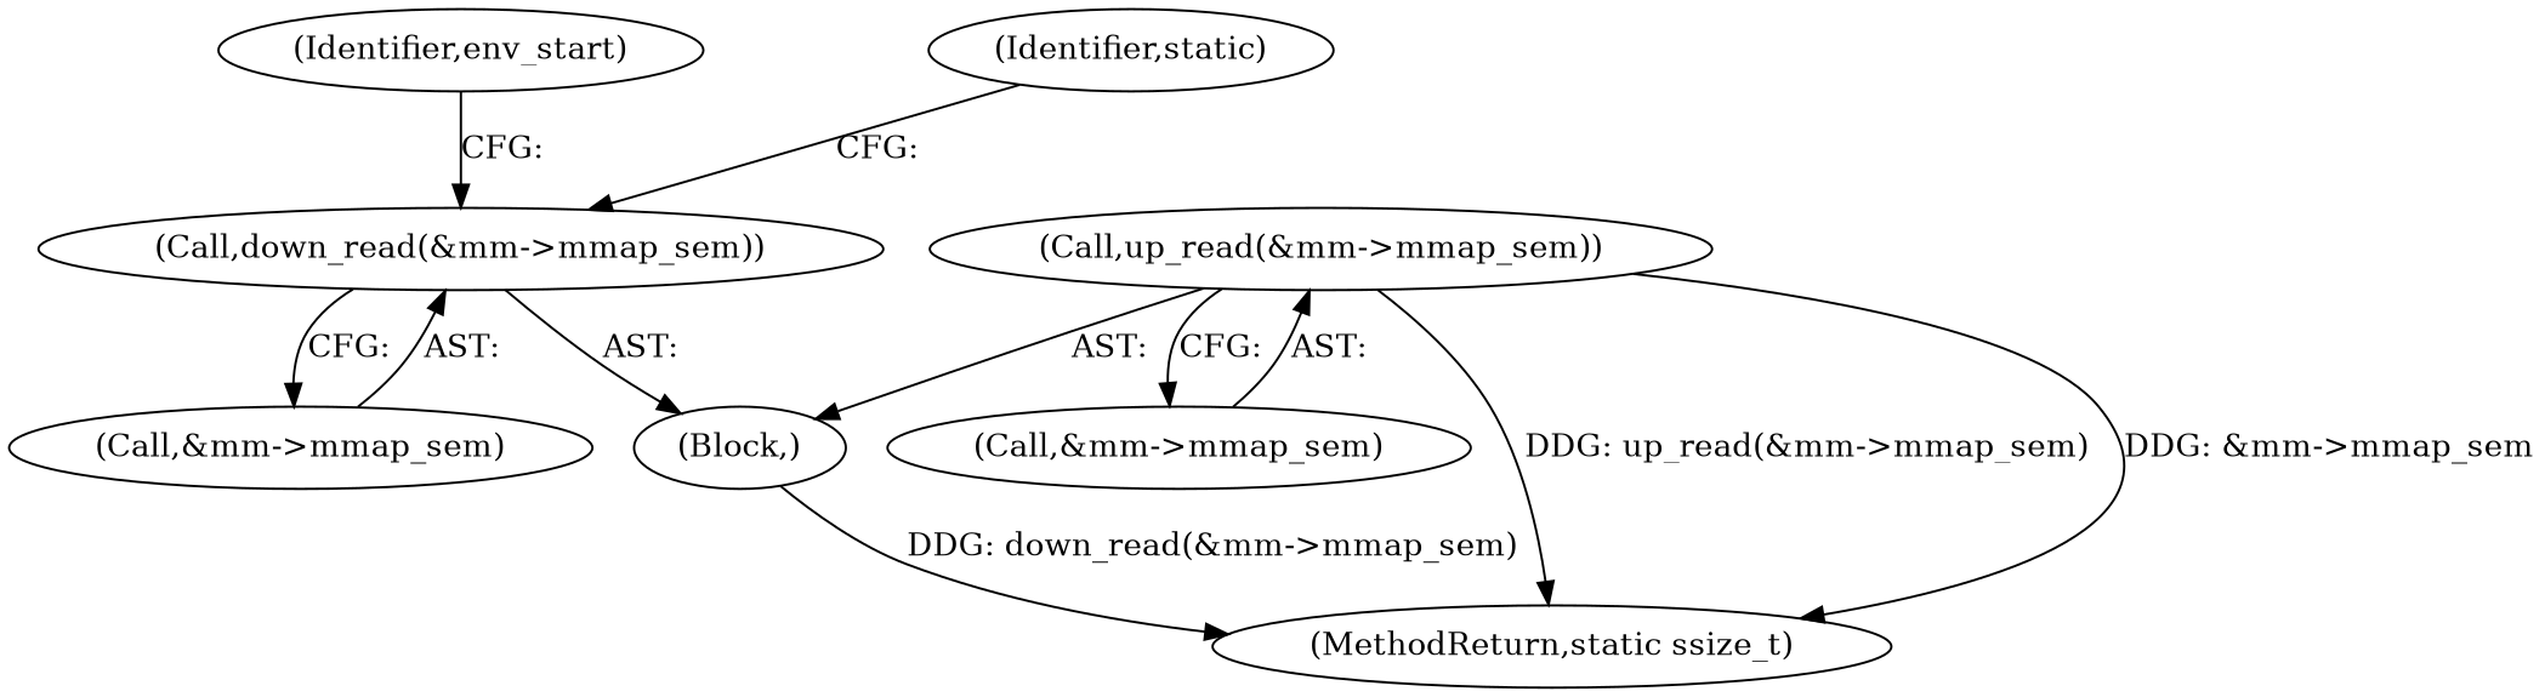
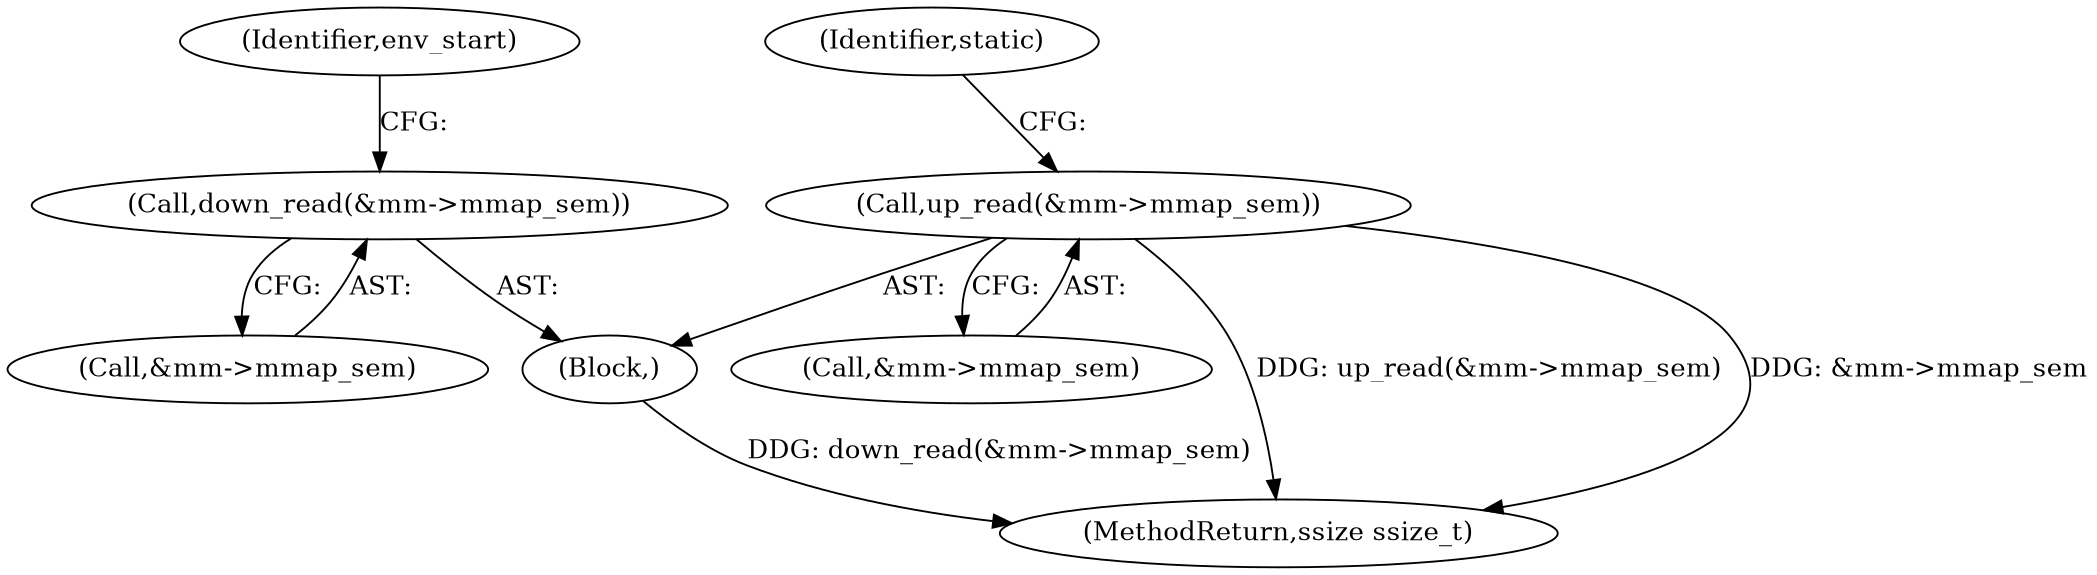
  digraph {
    n1 [label="(Call,down_read(&mm->mmap_sem))"]
    n2 [label="(Block,)"]
    n3 [label="(Call,&mm->mmap_sem)"]
    n4 [label="(Call,up_read(&mm->mmap_sem))"]
-   n5 [label="(MethodReturn,static ssize_t)"]
+   n5 [label="(MethodReturn,ssize ssize_t)"]
    n6 [label="(Call,&mm->mmap_sem)"]
    n7 [label="(Identifier,env_start)"]
    n8 [label="(Identifier,static)"]
    n1 -> n2 [label="AST: "]
    n1 -> n3 [label="CFG: "]
    n2 -> n5 [label="DDG: down_read(&mm->mmap_sem)"]
    n3 -> n1 [label="AST: "]
    n4 -> n2 [label="AST: "]
    n4 -> n5 [label="DDG: up_read(&mm->mmap_sem)"]
    n4 -> n5 [label="DDG: &mm->mmap_sem"]
    n4 -> n6 [label="CFG: "]
    n6 -> n4 [label="AST: "]
    n7 -> n1 [label="CFG: "]
-   n8 -> n1 [label="CFG: "]
+   n8 -> n4 [label="CFG: "]
  }
